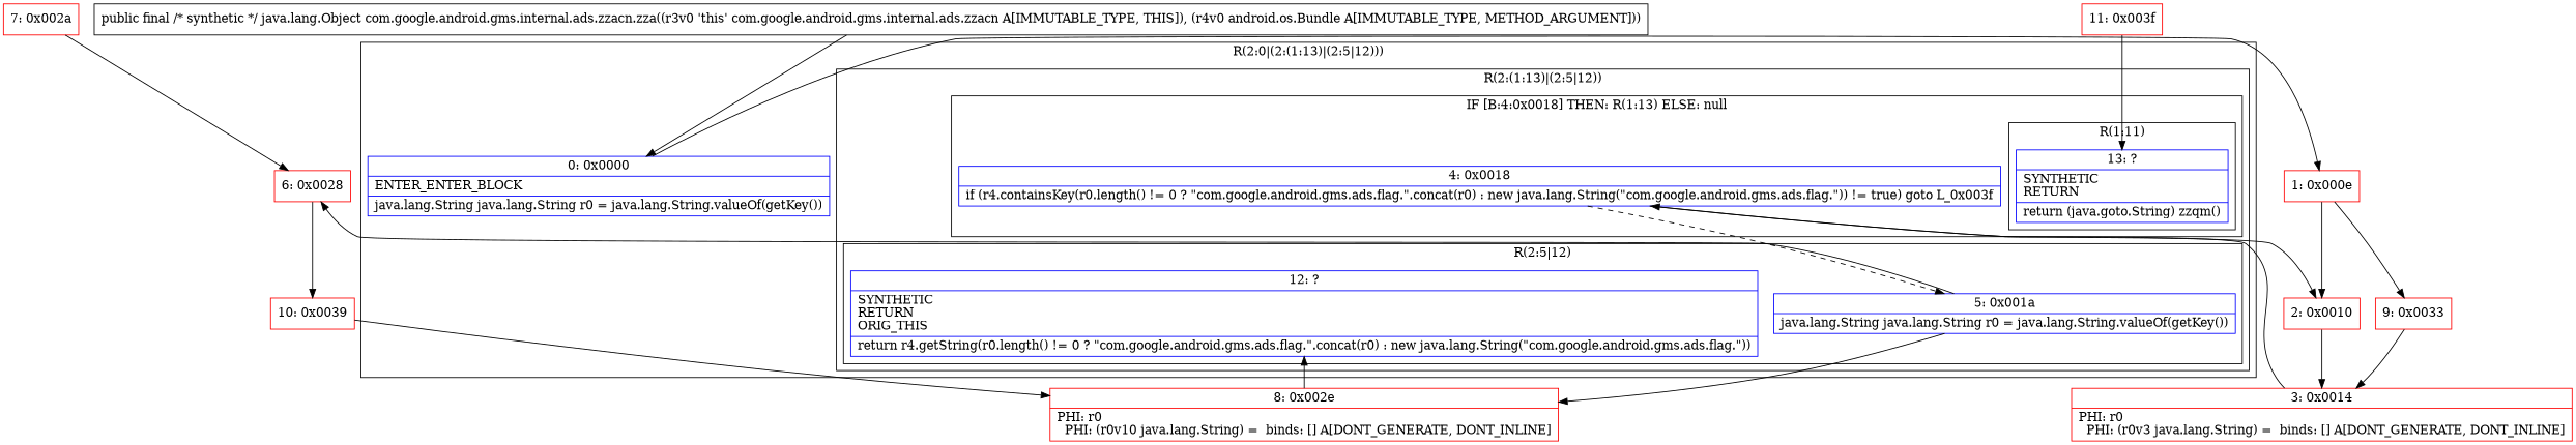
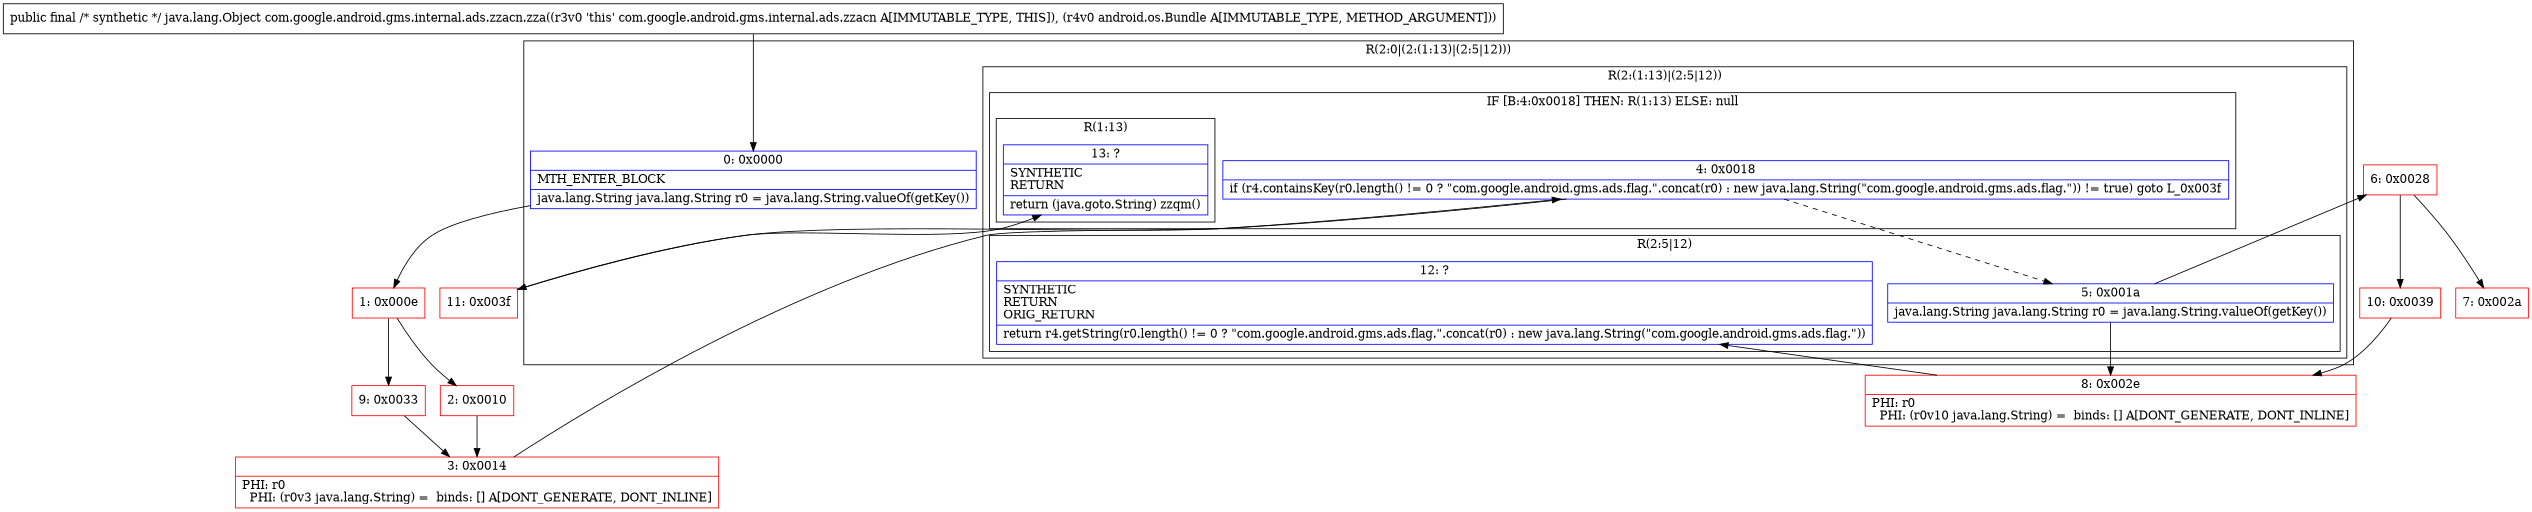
  digraph {
    node [color=red shape=record]
    n1 [color=blue label="{13\:\ ?|SYNTHETIC\lRETURN\l|return (java.goto.String) zzqm()\l}"]
    n2 [color=blue label="{4\:\ 0x0018|if (r4.containsKey(r0.length() != 0 ? \"com.google.android.gms.ads.flag.\".concat(r0) : new java.lang.String(\"com.google.android.gms.ads.flag.\")) != true) goto L_0x003f\l}"]
    n3 [color=blue label="{5\:\ 0x001a|java.lang.String java.lang.String r0 = java.lang.String.valueOf(getKey())\l}"]
-   n4 [color=blue label="{12\:\ ?|SYNTHETIC\lRETURN\lORIG_THIS\l|return r4.getString(r0.length() != 0 ? \"com.google.android.gms.ads.flag.\".concat(r0) : new java.lang.String(\"com.google.android.gms.ads.flag.\"))\l}"]
-   n5 [color=blue label="{0\:\ 0x0000|ENTER_ENTER_BLOCK\l|java.lang.String java.lang.String r0 = java.lang.String.valueOf(getKey())\l}"]
+   n4 [color=blue label="{12\:\ ?|SYNTHETIC\lRETURN\lORIG_RETURN\l|return r4.getString(r0.length() != 0 ? \"com.google.android.gms.ads.flag.\".concat(r0) : new java.lang.String(\"com.google.android.gms.ads.flag.\"))\l}"]
+   n5 [color=blue label="{0\:\ 0x0000|MTH_ENTER_BLOCK\l|java.lang.String java.lang.String r0 = java.lang.String.valueOf(getKey())\l}"]
    n6 [label="{11\:\ 0x003f}"]
    n7 [label="{6\:\ 0x0028}"]
    n8 [label="{8\:\ 0x002e|PHI: r0 \l  PHI: (r0v10 java.lang.String) =  binds: [] A[DONT_GENERATE, DONT_INLINE]\l}"]
    n9 [label="{1\:\ 0x000e}"]
    n10 [label="{2\:\ 0x0010}"]
    n11 [label="{9\:\ 0x0033}"]
    n12 [label="{7\:\ 0x002a}"]
    n13 [label="{10\:\ 0x0039}"]
    n14 [label="{3\:\ 0x0014|PHI: r0 \l  PHI: (r0v3 java.lang.String) =  binds: [] A[DONT_GENERATE, DONT_INLINE]\l}"]
    n15 [label="{public final \/* synthetic *\/ java.lang.Object com.google.android.gms.internal.ads.zzacn.zza((r3v0 'this' com.google.android.gms.internal.ads.zzacn A[IMMUTABLE_TYPE, THIS]), (r4v0 android.os.Bundle A[IMMUTABLE_TYPE, METHOD_ARGUMENT])) }" color=""]
    subgraph cluster_1 {
      label="R(2:0|(2:(1:13)|(2:5|12)))"
      n5
      subgraph cluster_2 {
        label="R(2:(1:13)|(2:5|12))"
        subgraph cluster_3 {
          label="IF [B:4:0x0018] THEN: R(1:13) ELSE: null"
          n2
          subgraph cluster_4 {
-           label="R(1:11)"
+           label="R(1:13)"
            n1
          }
        }
        subgraph cluster_5 {
          label="R(2:5|12)"
          n3
          n4
        }
      }
    }
    n2 -> n3 [style=dashed]
-   n2 -> n10
+   n2 -> n6
    n3 -> n7
    n3 -> n8
    n5 -> n9
    n6 -> n1
-   n12 -> n7
+   n7 -> n12
    n7 -> n13
    n8 -> n4
    n9 -> n10
    n9 -> n11
    n10 -> n14
    n11 -> n14
    n13 -> n8
    n14 -> n2
    n15 -> n5
  }
